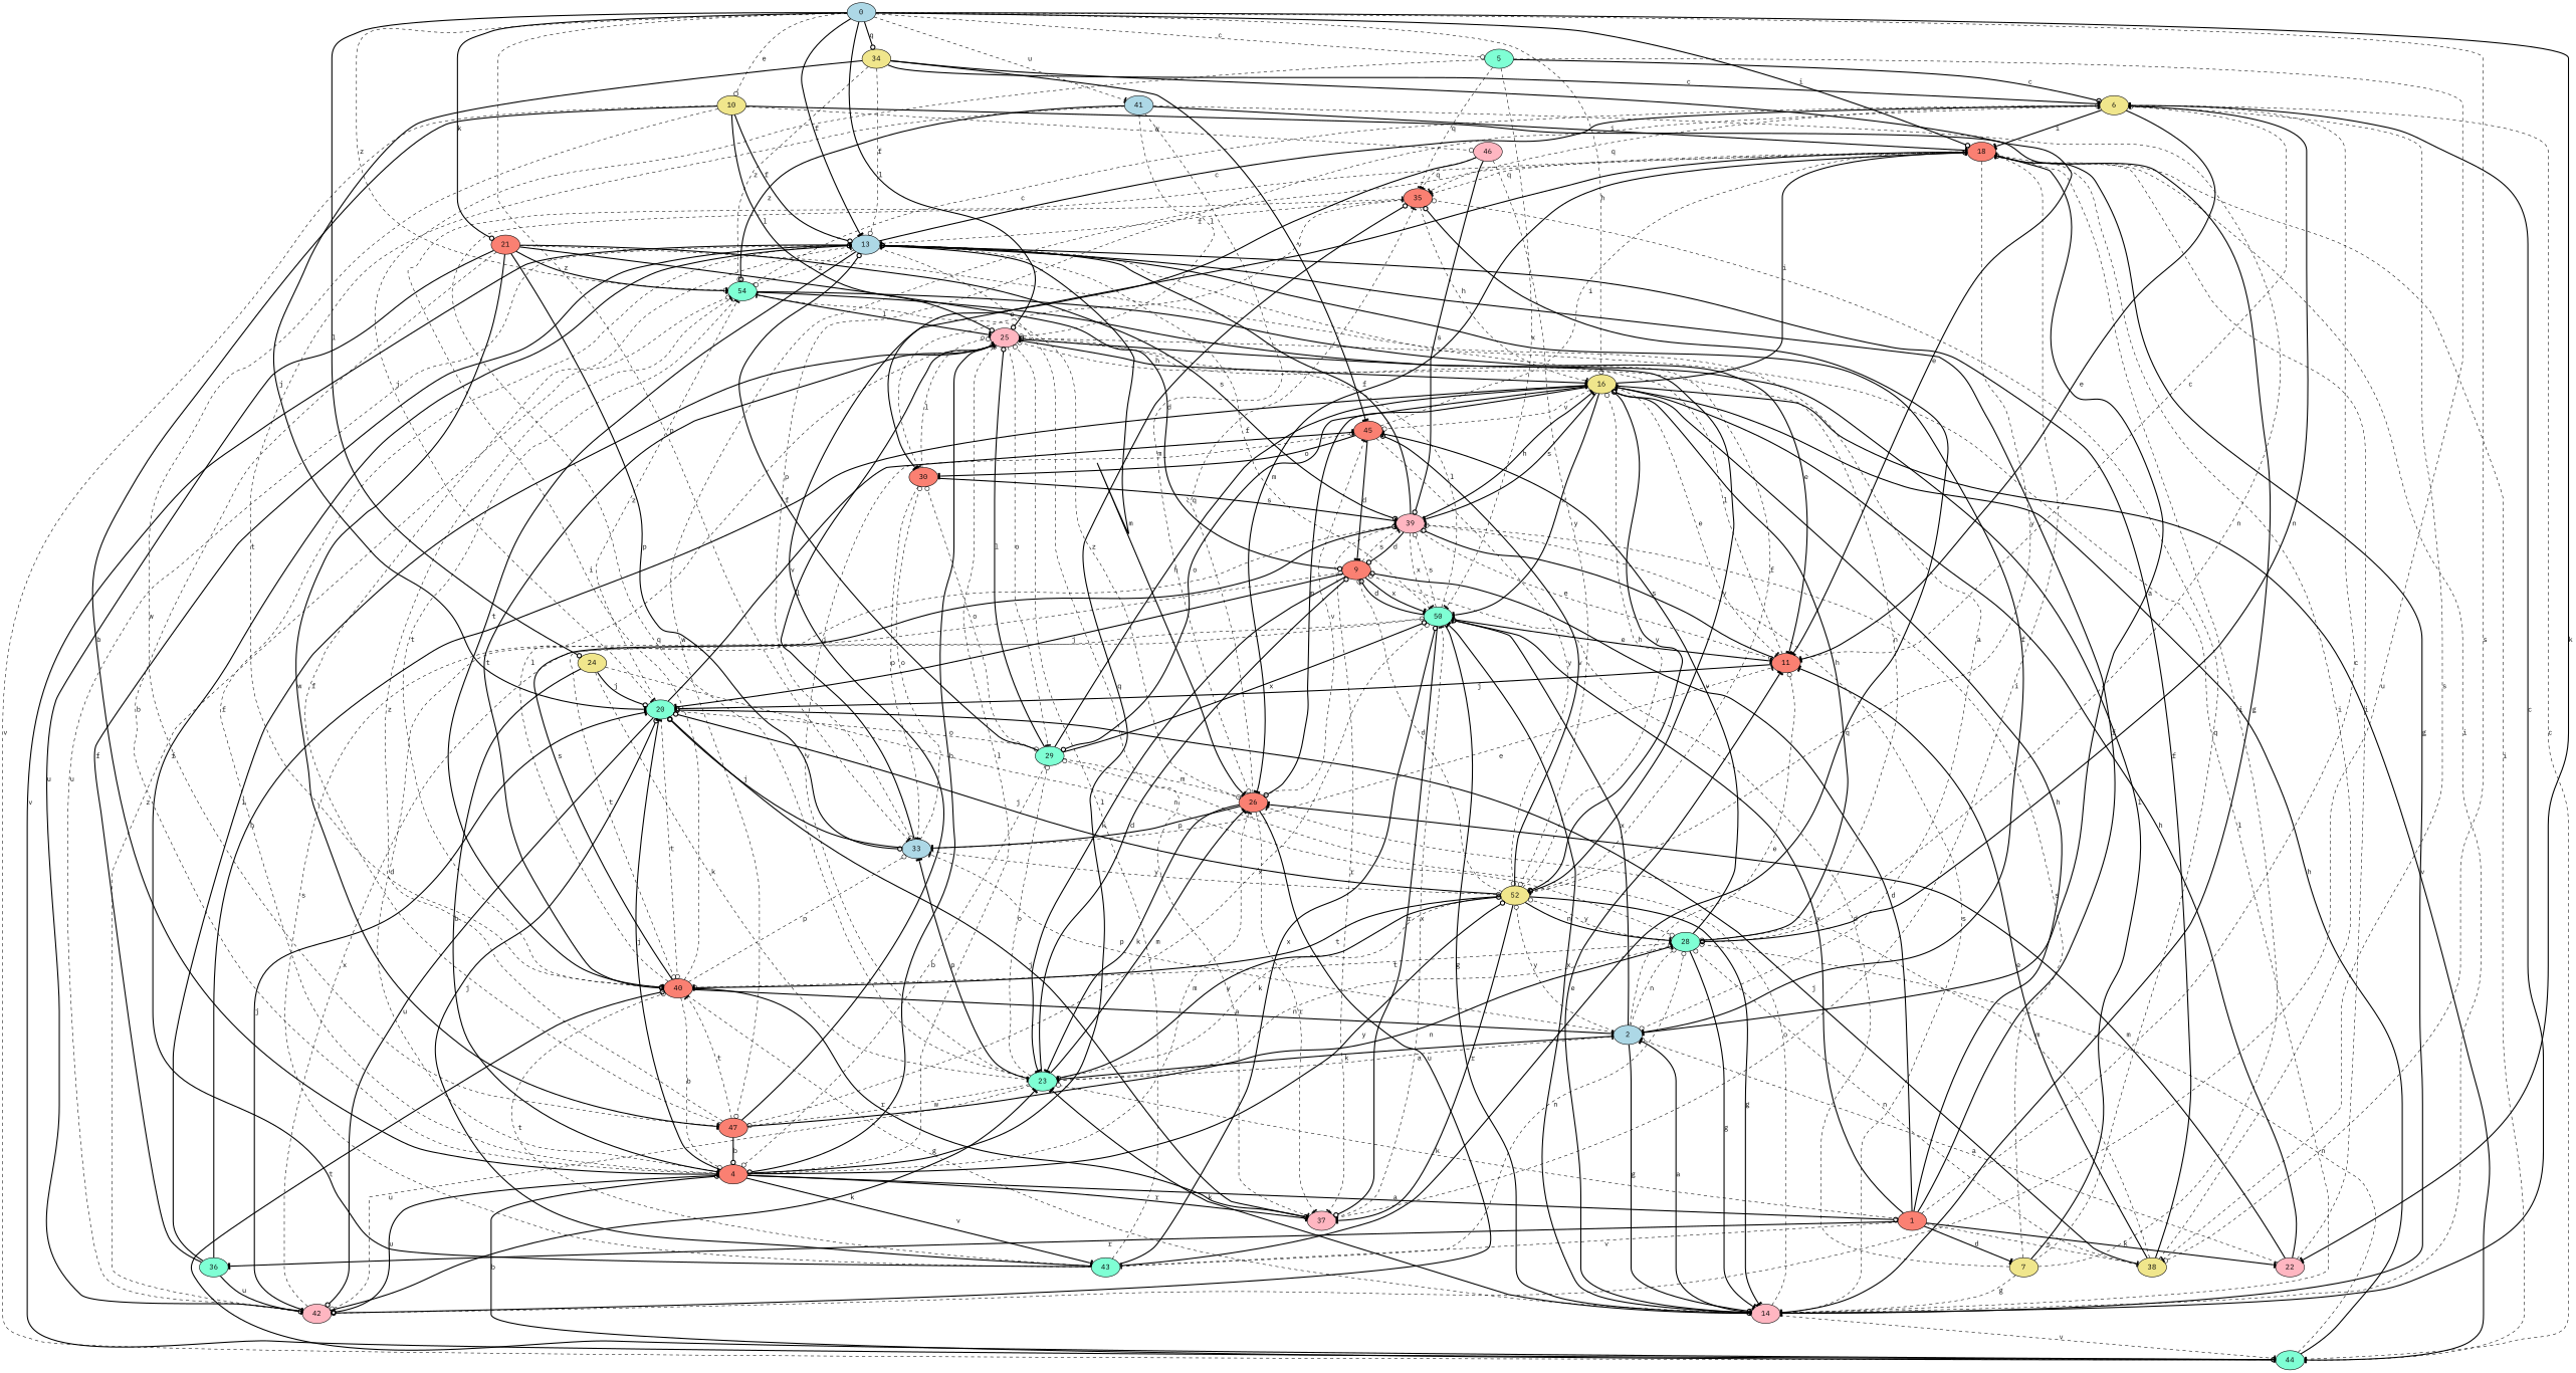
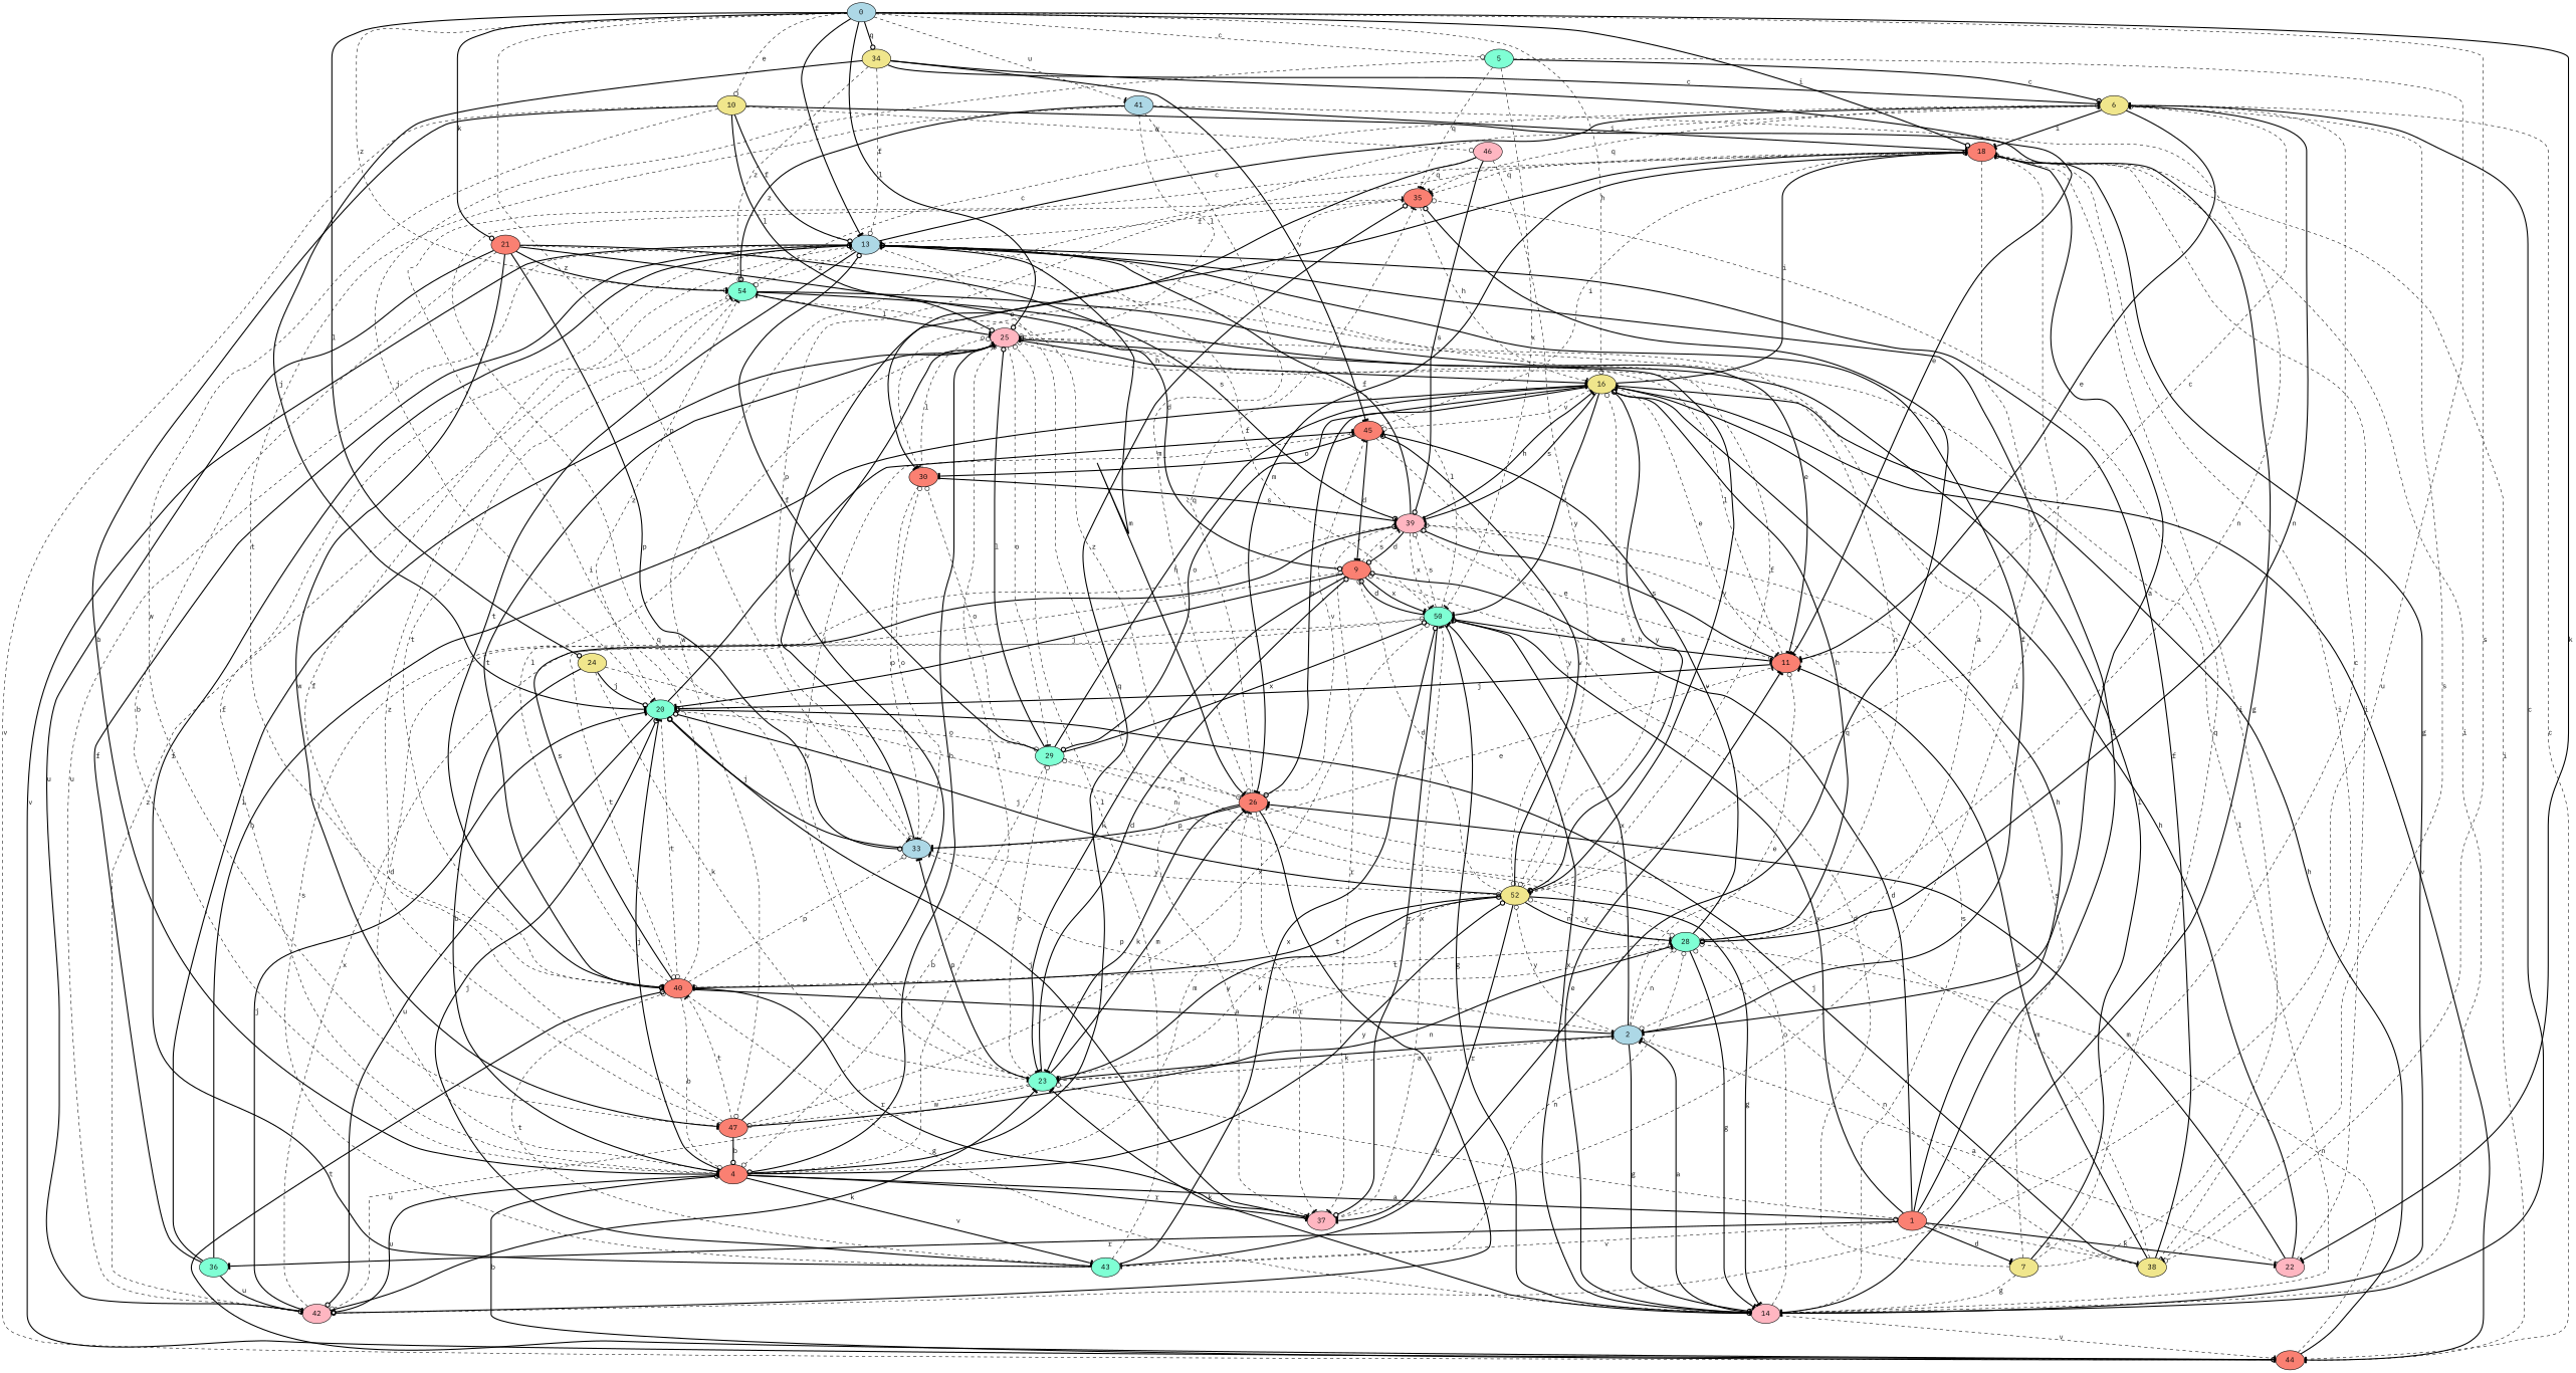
  strict digraph {
    fontname="IBM Plex Mono"
    node [fillcolor=salmon fontname="IBM Plex Mono" style=filled]
    edge [arrowhead=odot fontname="IBM Plex Mono" style=bold]
    0 [fillcolor=lightblue]
    5 [fillcolor=aquamarine]
    10 [fillcolor=khaki]
    13 [fillcolor=lightblue]
    16 [fillcolor=khaki]
    18
    21
    22 [fillcolor=lightpink]
    24 [fillcolor=khaki]
    25 [fillcolor=lightpink]
    33 [fillcolor=lightblue]
    34 [fillcolor=khaki]
    38 [fillcolor=khaki]
    41 [fillcolor=lightblue]
    54 [fillcolor=aquamarine]
    6 [fillcolor=khaki]
    50 [fillcolor=aquamarine]
    20 [fillcolor=aquamarine]
    35
    42 [fillcolor=lightpink]
    14 [fillcolor=lightpink]
    4
-   44 [fillcolor=aquamarine]
+   44
    46 [fillcolor=lightpink]
    47
    26
    37 [fillcolor=lightpink]
    40
    11
    52 [fillcolor=khaki]
    39 [fillcolor=lightpink]
    29 [fillcolor=aquamarine]
    45
    2 [fillcolor=lightblue]
    9
    23 [fillcolor=aquamarine]
    28 [fillcolor=aquamarine]
    30
    1
    7 [fillcolor=khaki]
    36 [fillcolor=aquamarine]
    43 [fillcolor=aquamarine]
    0 -> 5 [label=c style=dashed]
    0 -> 10 [label=e style=dashed]
    0 -> 13 [arrowhead=tee label=f]
    0 -> 16 [label=h style=dashed]
    0 -> 18 [label=i]
    0 -> 21 [label=k]
    0 -> 22 [arrowhead=tee label=k]
    0 -> 24 [label=l]
    0 -> 25 [label=l]
    0 -> 33 [arrowhead=tee label=p style=dashed]
    0 -> 34 [label=q]
    0 -> 38 [label=s style=dashed]
    0 -> 41 [arrowhead=tee label=u style=dashed]
    0 -> 54 [label=z style=dashed]
    5 -> 6 [label=c]
    5 -> 50 [arrowhead=tee label=x style=dashed]
    5 -> 20 [arrowhead=tee label=j style=dashed]
    5 -> 35 [arrowhead=tee label=q style=dashed]
    5 -> 42 [label=u style=dashed]
    10 -> 13 [label=f]
    10 -> 25 [label=l]
    10 -> 14 [arrowhead=tee label=g]
    10 -> 4 [arrowhead=tee label=b]
    10 -> 44 [arrowhead=tee label=v style=dashed]
    10 -> 46 [label=w style=dashed]
    10 -> 47 [arrowhead=tee label=w style=dashed]
    13 -> 54 [label=z style=dashed]
    13 -> 6 [arrowhead=tee label=c]
    13 -> 42 [arrowhead=tee label=u style=dashed]
    13 -> 44 [label=v]
    13 -> 26 [arrowhead=tee label=m]
    13 -> 37 [arrowhead=tee label=r style=dashed]
    13 -> 40 [arrowhead=tee label=t]
    16 -> 18 [label=i]
    16 -> 50 [arrowhead=tee label=x]
    16 -> 44 [arrowhead=tee label=v]
    16 -> 26 [label=m]
    16 -> 11 [arrowhead=tee label=e style=dashed]
    16 -> 52 [label=y]
    16 -> 39 [arrowhead=tee label=s]
    16 -> 29 [label=o]
    16 -> 45 [label=v style=dashed]
    18 -> 35 [arrowhead=tee label=q style=dashed]
    18 -> 14 [arrowhead=tee label=g]
    18 -> 47 [label=w style=dashed]
    18 -> 26 [arrowhead=tee label=m]
    18 -> 52 [arrowhead=tee label=y style=dashed]
    18 -> 2 [arrowhead=tee label=a]
    21 -> 33 [label=p]
    21 -> 54 [arrowhead=tee label=z]
    21 -> 42 [arrowhead=tee label=u]
    21 -> 4 [arrowhead=tee label=b style=dashed]
    21 -> 47 [arrowhead=tee label=w]
    21 -> 39 [label=s]
    21 -> 2 [label=a style=dashed]
    21 -> 9 [label=d]
    22 -> 16 [arrowhead=tee label=h]
    22 -> 18 [arrowhead=tee label=i style=dashed]
    22 -> 26 [arrowhead=tee label=m]
    22 -> 2 [label=a style=dashed]
    24 -> 20 [label=j]
    24 -> 4 [arrowhead=tee label=b]
    24 -> 23 [arrowhead=tee label=k style=dashed]
    24 -> 28 [label=n style=dashed]
    25 -> 16 [arrowhead=tee label=h]
    25 -> 4 [label=b]
    25 -> 40 [label=t]
    25 -> 29 [arrowhead=tee label=o style=dashed]
    25 -> 28 [label=n style=dashed]
    33 -> 25 [arrowhead=tee label=l]
    33 -> 20 [label=j]
    33 -> 11 [arrowhead=tee label=e style=dashed]
    33 -> 52 [label=y style=dashed]
    33 -> 30 [label=o style=dashed]
    34 -> 13 [label=f style=dashed]
    34 -> 54 [label=z style=dashed]
    34 -> 6 [arrowhead=tee label=c]
    34 -> 20 [arrowhead=tee label=j]
    34 -> 11 [arrowhead=tee label=e]
    34 -> 45 [arrowhead=tee label=v]
    38 -> 13 [label=f]
    38 -> 18 [arrowhead=tee label=i style=dashed]
    38 -> 20 [label=j]
    38 -> 26 [arrowhead=tee label=m style=dashed]
    38 -> 11 [arrowhead=tee label=e]
    38 -> 28 [label=n style=dashed]
    41 -> 18 [arrowhead=tee label=i]
    41 -> 25 [label=l style=dashed]
    41 -> 54 [label=z]
    41 -> 26 [label=m style=dashed]
    41 -> 40 [label=t style=dashed]
    41 -> 28 [label=n style=dashed]
    54 -> 25 [arrowhead=tee label=l]
    54 -> 6 [label=c style=dashed]
    54 -> 40 [label=t style=dashed]
    54 -> 11 [arrowhead=tee label=e]
    54 -> 52 [label=y]
    6 -> 18 [arrowhead=tee label=i]
    6 -> 33 [label=p style=dashed]
    6 -> 38 [arrowhead=tee label=s style=dashed]
    6 -> 35 [arrowhead=tee label=q style=dashed]
    6 -> 11 [arrowhead=tee label=e]
    6 -> 28 [label=n]
    50 -> 13 [arrowhead=tee label=f style=dashed]
    50 -> 25 [label=l style=dashed]
    50 -> 14 [label=g]
    50 -> 37 [label=r]
    50 -> 40 [label=t style=dashed]
    50 -> 11 [arrowhead=tee label=e]
    50 -> 39 [label=s style=dashed]
    50 -> 9 [label=d]
    20 -> 54 [arrowhead=tee label=z style=dashed]
    20 -> 42 [label=u]
    20 -> 40 [label=t style=dashed]
    20 -> 29 [label=o style=dashed]
    20 -> 45 [arrowhead=tee label=v]
    35 -> 13 [arrowhead=tee label=f style=dashed]
    35 -> 16 [arrowhead=tee label=h style=dashed]
    35 -> 30 [arrowhead=tee label=o style=dashed]
    42 -> 54 [label=z style=dashed]
    42 -> 50 [label=x style=dashed]
    42 -> 20 [arrowhead=tee label=j]
    42 -> 23 [arrowhead=tee label=k]
    14 -> 18 [arrowhead=tee label=i style=dashed]
    14 -> 25 [label=l style=dashed]
    14 -> 6 [arrowhead=tee label=c]
    14 -> 50 [arrowhead=tee label=x]
    14 -> 44 [arrowhead=tee label=v style=dashed]
    14 -> 11 [arrowhead=tee label=e]
    14 -> 39 [label=s style=dashed]
    14 -> 29 [label=o style=dashed]
    14 -> 2 [arrowhead=tee label=a]
    14 -> 23 [arrowhead=tee label=k]
    4 -> 13 [label=f style=dashed]
    4 -> 25 [label=l style=dashed]
    4 -> 20 [arrowhead=tee label=j]
    4 -> 35 [label=q]
    4 -> 42 [label=u]
    4 -> 26 [arrowhead=tee label=m style=dashed]
    4 -> 37 [arrowhead=tee label=r]
    4 -> 52 [label=y]
    4 -> 9 [label=d style=dashed]
    4 -> 1 [label=a]
    4 -> 43 [arrowhead=tee label=v]
    44 -> 16 [arrowhead=tee label=h]
    44 -> 18 [arrowhead=tee label=i style=dashed]
    44 -> 6 [arrowhead=tee label=c style=dashed]
    44 -> 4 [label=b]
    44 -> 40 [label=t]
    44 -> 28 [label=n style=dashed]
    46 -> 35 [arrowhead=tee label=q style=dashed]
    46 -> 52 [label=y style=dashed]
    46 -> 39 [label=s]
    46 -> 30 [arrowhead=tee label=o]
    47 -> 13 [arrowhead=tee label=f style=dashed]
    47 -> 18 [arrowhead=tee label=i]
    47 -> 54 [arrowhead=tee label=z style=dashed]
    47 -> 50 [label=x style=dashed]
    47 -> 4 [label=b]
    47 -> 40 [arrowhead=tee label=t style=dashed]
    47 -> 28 [arrowhead=tee label=n]
    26 -> 33 [arrowhead=tee label=p]
    26 -> 54 [arrowhead=tee label=z style=dashed]
    26 -> 35 [arrowhead=tee label=q style=dashed]
    26 -> 42 [label=u]
    26 -> 37 [arrowhead=tee label=r style=dashed]
    26 -> 45 [arrowhead=tee label=v style=dashed]
    26 -> 23 [arrowhead=tee label=k]
    37 -> 18 [label=i style=dashed]
    37 -> 50 [arrowhead=tee label=x style=dashed]
    37 -> 20 [label=j]
    40 -> 18 [arrowhead=tee label=i style=dashed]
    40 -> 25 [label=l style=dashed]
    40 -> 33 [label=p style=dashed]
    40 -> 14 [arrowhead=tee label=g style=dashed]
    40 -> 4 [label=b style=dashed]
    40 -> 37 [label=r]
    40 -> 39 [label=s]
    40 -> 2 [arrowhead=tee label=a]
    11 -> 25 [label=l style=dashed]
    11 -> 6 [label=c style=dashed]
    11 -> 20 [label=j]
    11 -> 39 [label=s]
    52 -> 13 [label=f style=dashed]
    52 -> 16 [label=h style=dashed]
    52 -> 20 [label=j]
    52 -> 14 [arrowhead=tee label=g]
    52 -> 37 [arrowhead=tee label=r]
    52 -> 40 [arrowhead=tee label=t]
    52 -> 45 [label=v]
    52 -> 9 [label=d style=dashed]
    52 -> 23 [label=k style=dashed]
    52 -> 28 [arrowhead=tee label=n]
    39 -> 13 [arrowhead=tee label=f]
    39 -> 16 [arrowhead=tee label=h]
    39 -> 50 [arrowhead=tee label=x style=dashed]
    39 -> 37 [arrowhead=tee label=r style=dashed]
    39 -> 11 [label=e style=dashed]
    39 -> 9 [label=d]
    29 -> 13 [label=f]
    29 -> 16 [arrowhead=tee label=h]
    29 -> 25 [label=l]
    29 -> 50 [label=x]
    29 -> 4 [label=b style=dashed]
    29 -> 26 [label=m style=dashed]
    29 -> 30 [label=o style=dashed]
    45 -> 18 [arrowhead=tee label=i style=dashed]
    45 -> 52 [label=y style=dashed]
    45 -> 9 [arrowhead=tee label=d]
    45 -> 30 [arrowhead=tee label=o]
    2 -> 13 [label=f]
    2 -> 33 [arrowhead=tee label=p style=dashed]
    2 -> 50 [arrowhead=tee label=x]
    2 -> 14 [label=g]
    2 -> 11 [label=e style=dashed]
    2 -> 52 [label=y style=dashed]
    2 -> 23 [arrowhead=tee label=k]
    2 -> 28 [label=n style=dashed]
    9 -> 50 [arrowhead=tee label=x]
    9 -> 20 [arrowhead=tee label=j]
    9 -> 39 [arrowhead=tee label=s style=dashed]
    9 -> 23 [arrowhead=tee label=k]
    23 -> 33 [arrowhead=tee label=p]
    23 -> 35 [arrowhead=tee label=q style=dashed]
    23 -> 42 [label=u style=dashed]
    23 -> 47 [label=w style=dashed]
    23 -> 26 [arrowhead=tee label=m]
    23 -> 52 [label=y]
    23 -> 29 [label=o style=dashed]
    23 -> 45 [label=v style=dashed]
    23 -> 2 [arrowhead=tee label=a style=dashed]
    23 -> 9 [label=d]
    23 -> 28 [label=n style=dashed]
    28 -> 16 [label=h]
    28 -> 14 [arrowhead=tee label=g]
    28 -> 40 [label=t style=dashed]
    28 -> 52 [label=y style=dashed]
    28 -> 45 [arrowhead=tee label=v]
    30 -> 25 [label=l style=dashed]
    30 -> 33 [arrowhead=tee label=p style=dashed]
    30 -> 39 [arrowhead=tee label=s]
    1 -> 13 [arrowhead=tee label=f]
    1 -> 16 [label=h]
    1 -> 22 [arrowhead=tee label=k]
    1 -> 38 [arrowhead=tee label=s style=dashed]
    1 -> 6 [arrowhead=tee label=c style=dashed]
    1 -> 50 [label=x]
    1 -> 9 [label=d]
    1 -> 23 [label=k style=dashed]
    1 -> 7 [arrowhead=tee label=d]
    1 -> 36 [arrowhead=tee label=r]
    1 -> 43 [arrowhead=tee label=v style=dashed]
    7 -> 18 [label=i style=dashed]
    7 -> 25 [arrowhead=tee label=l]
    7 -> 35 [label=q style=dashed]
    7 -> 14 [arrowhead=tee label=g style=dashed]
    7 -> 39 [arrowhead=tee label=s style=dashed]
    7 -> 9 [label=d style=dashed]
    36 -> 13 [arrowhead=tee label=f]
    36 -> 16 [arrowhead=tee label=h]
    36 -> 25 [arrowhead=tee label=l]
    36 -> 42 [label=u]
    43 -> 13 [label=f]
    43 -> 25 [label=l style=dashed]
    43 -> 50 [label=x]
    43 -> 20 [label=j]
    43 -> 35 [label=q]
    43 -> 40 [label=t style=dashed]
    43 -> 39 [arrowhead=tee label=s style=dashed]
    43 -> 28 [label=n style=dashed]
  }
